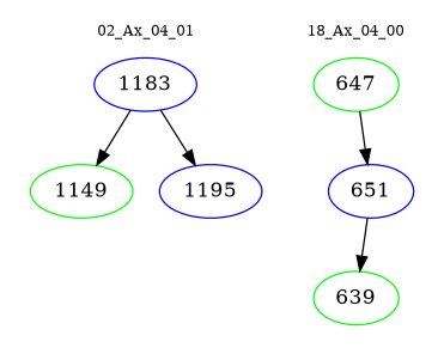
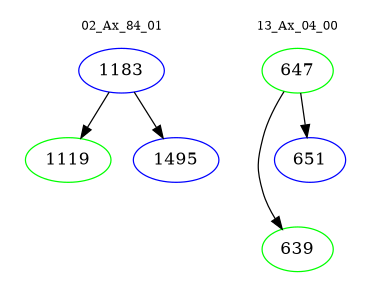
  digraph {
    node [color=blue]
    edge [color=black]
    n1 [label=1183]
-   n2 [color=green label=1149]
-   n3 [label=1195]
+   n2 [color=green label=1119]
+   n3 [label=1495]
    n4 [color=green label=647]
    n5 [color=green label=639]
    n6 [label=651]
    subgraph cluster_1 {
      color=white
      fontsize=10
-     label="02_Ax_04_01"
+     label="02_Ax_84_01"
      n1
      n2
      n3
    }
    subgraph cluster_2 {
      color=white
      fontsize=10
-     label="18_Ax_04_00"
+     label="13_Ax_04_00"
      n4
      n5
      n6
    }
    n1 -> n2
    n1 -> n3
-   n6 -> n5
+   n4 -> n5
    n4 -> n6
  }
